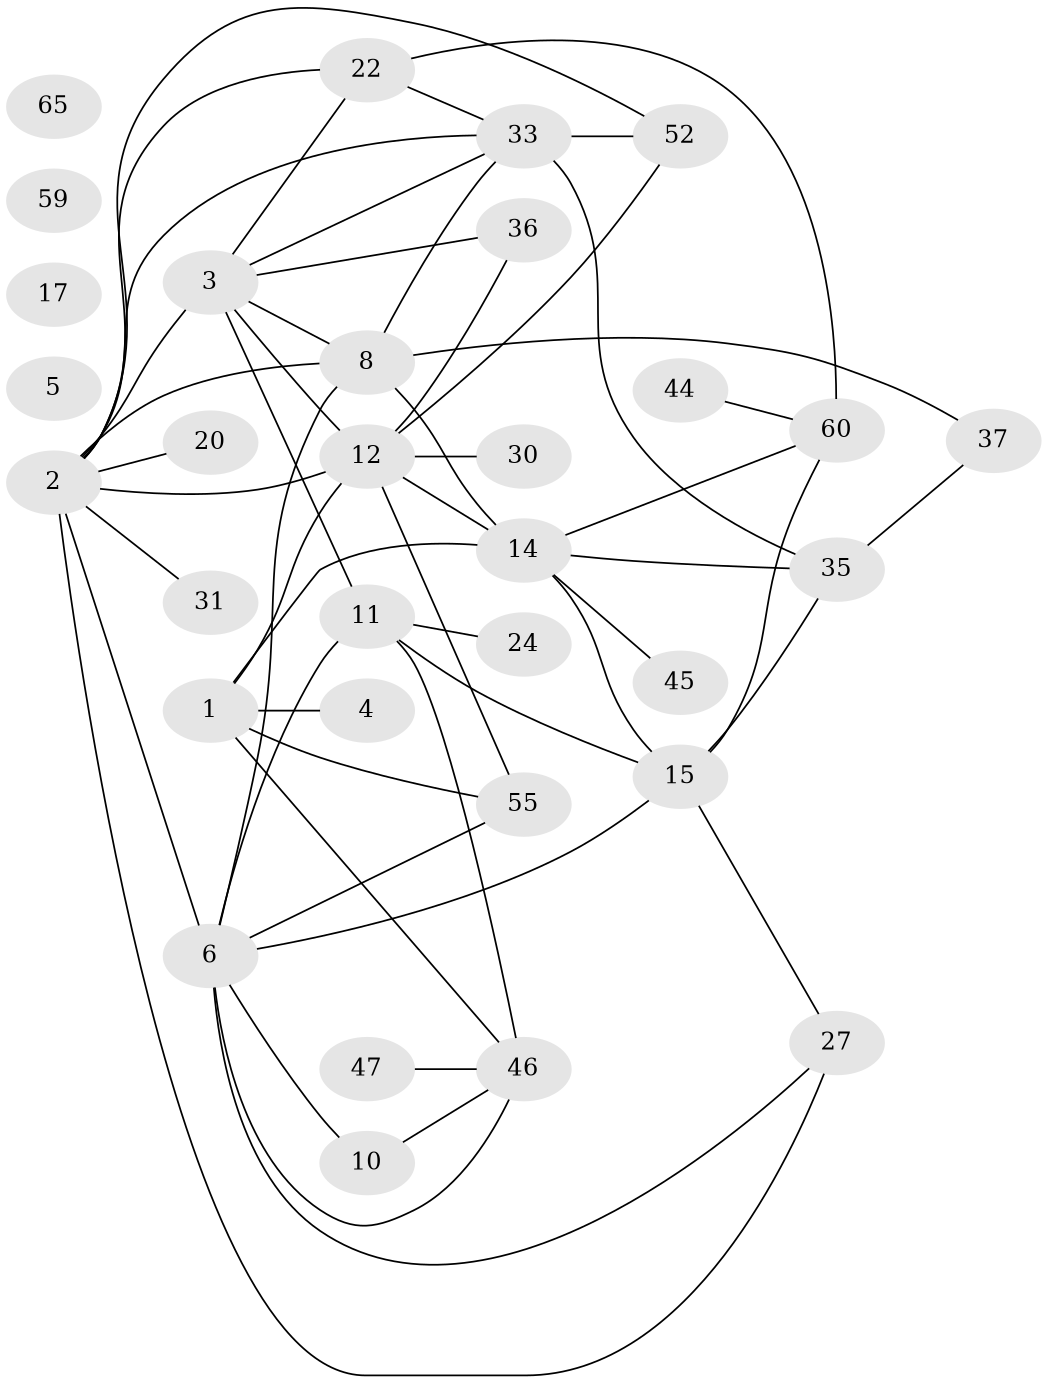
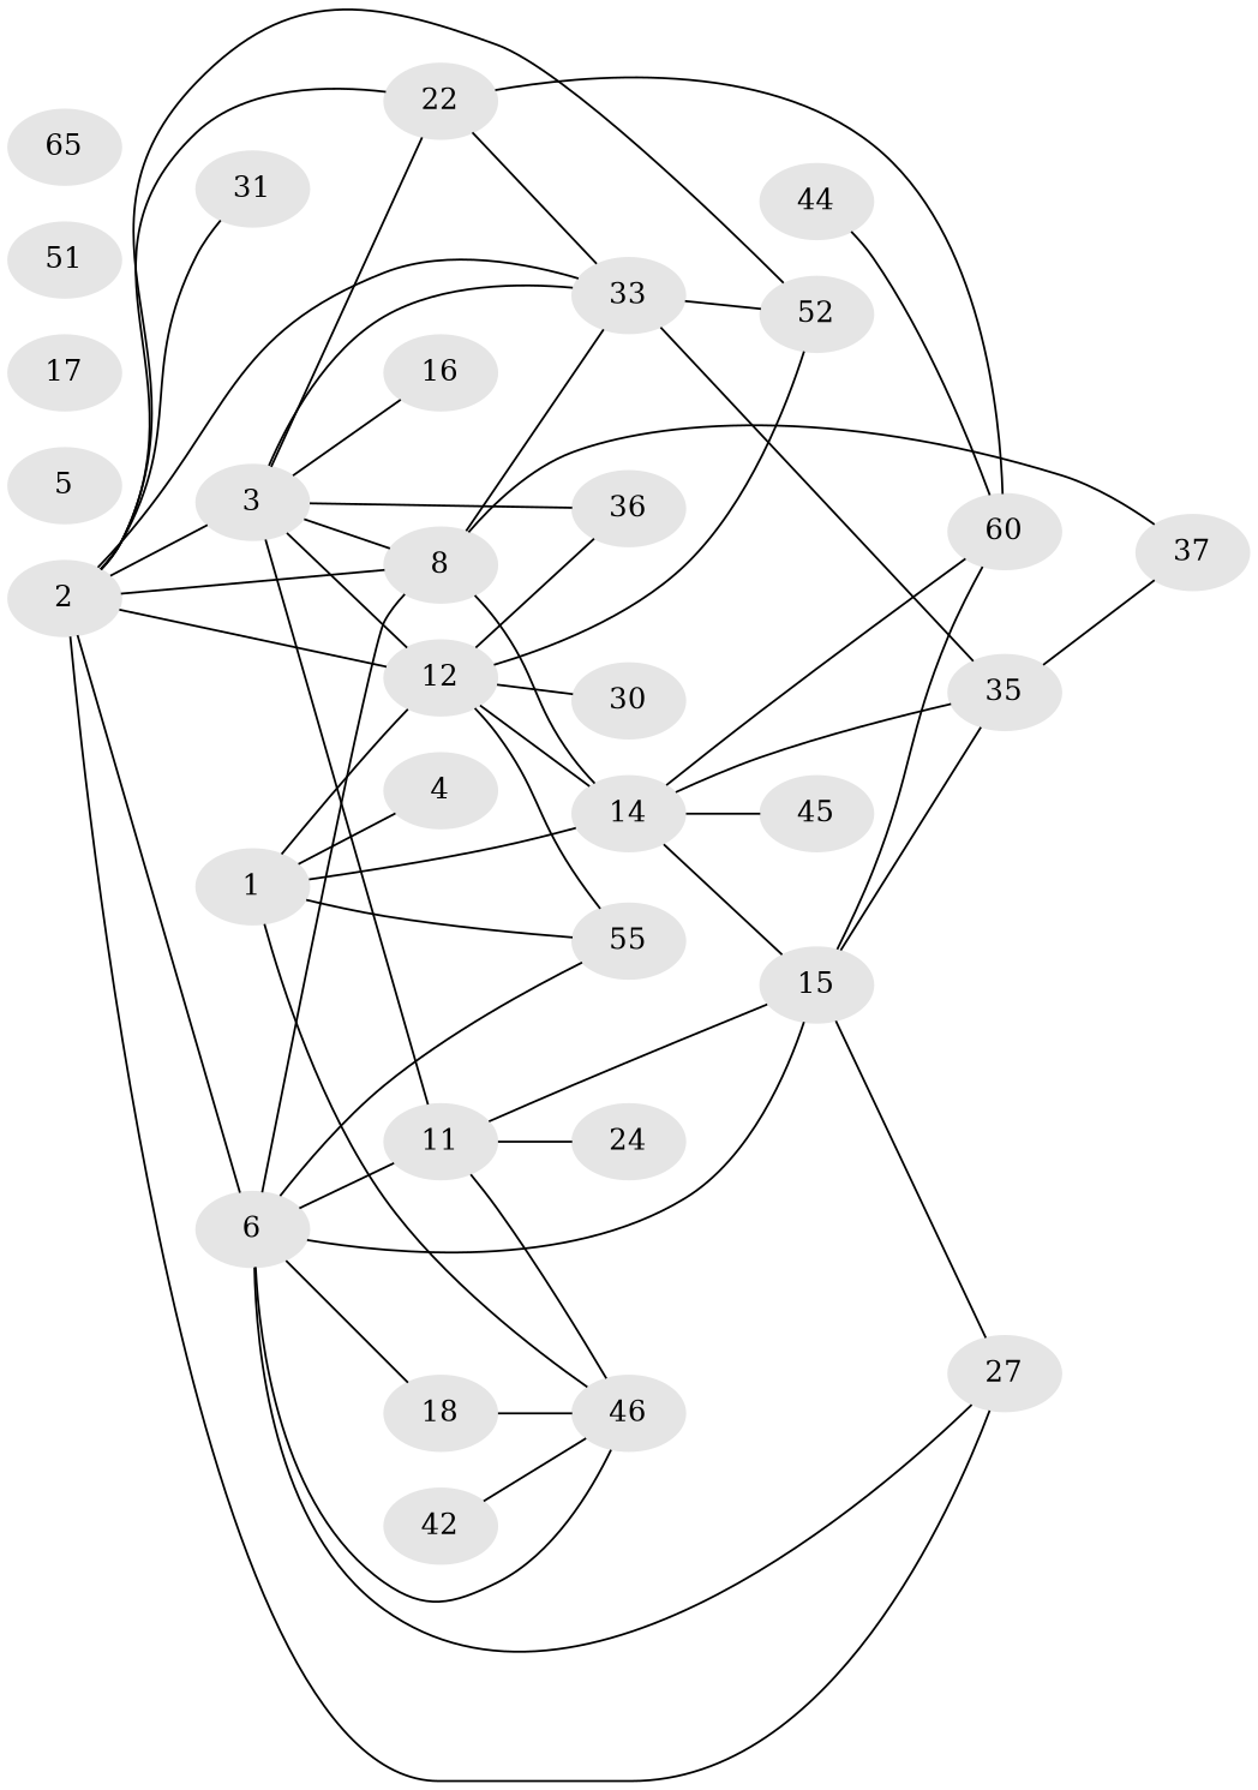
  graph {
    rankdir=LR
    node [color=gray90 style=filled]
    1 [super="+66+51"]
    4
    12 [super="+38+25"]
    14 [super="+32+70"]
    46 [super="+64"]
    55
    52
    36
    30
    15 [super="+26+50"]
    35 [super="+39"]
    45
    60
    2 [super="+18+53+9"]
    3 [super="+19+7"]
    6 [super="+29"]
    8 [super="+57"]
-   20 [super="+21"]
    22
    27 [super="+54"]
    31 [super="+34"]
    33 [super="+71+48"]
    11 [super="+47+49+40"]
-   10
+   16
+   10 [label=18]
    37 [super="+69"]
    24
    5
    17
-   42 [super="+68" label=47]
+   42 [super="+68"]
    44
-   59
+   59 [label=51]
    65
    1 -- 4
    1 -- 12
    1 -- 14
    1 -- 46
    1 -- 55
    12 -- 14
    12 -- 55 [weight=2]
    12 -- 52
    12 -- 36
    12 -- 30
    14 -- 15 [weight=2]
    14 -- 35
    14 -- 45
    14 -- 60
    15 -- 35
    15 -- 60
    15 -- 27 [weight=2]
    35 -- 37
    2 -- 12 [weight=2]
    2 -- 52
    2 -- 3
    2 -- 6 [weight=2]
    2 -- 8
-   2 -- 20
    2 -- 22
    2 -- 27
    2 -- 31
    2 -- 33
    3 -- 12
    3 -- 36
    3 -- 8
    3 -- 22
    3 -- 33
    3 -- 11 [weight=3]
+   3 -- 16
    6 -- 46
    6 -- 55
    6 -- 15
    6 -- 8
    6 -- 27
    6 -- 11
    6 -- 10 [weight=2]
    8 -- 14
    8 -- 33 [weight=2]
    8 -- 37
    22 -- 60
    22 -- 33 [weight=2]
    33 -- 52
    33 -- 35
    11 -- 46
    11 -- 15
    11 -- 24
    10 -- 46
    42 -- 46
    44 -- 60
  }
